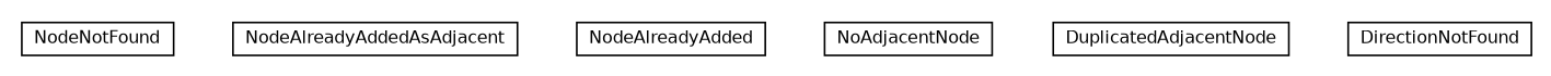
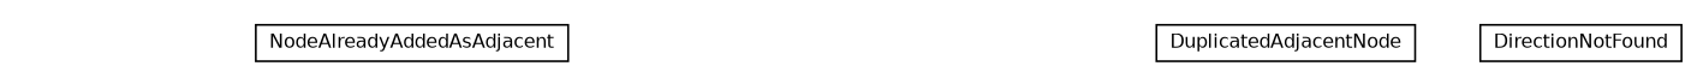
  digraph {
    nodesep=0.25
    ranksep=0.5
    fontname="DejaVu Sans"
    node [fontcolor=black fontname="DejaVu Sans" fontsize=10.0 shape=plaintext]
-   n1 [label=<<table title="com.id.droneapi.mock.exception.NodeNotFound" border="0" cellborder="1" cellspacing="0" cellpadding="2" port="p" href="./NodeNotFound.html"> 		<tr><td><table border="0" cellspacing="0" cellpadding="1"> <tr><td align="center" balign="center"> NodeNotFound </td></tr> 		</table></td></tr> 		</table>>]
    n2 [label=<<table title="com.id.droneapi.mock.exception.NodeAlreadyAddedAsAdjacent" border="0" cellborder="1" cellspacing="0" cellpadding="2" port="p" href="./NodeAlreadyAddedAsAdjacent.html"> 		<tr><td><table border="0" cellspacing="0" cellpadding="1"> <tr><td align="center" balign="center"> NodeAlreadyAddedAsAdjacent </td></tr> 		</table></td></tr> 		</table>>]
-   n3 [label=<<table title="com.id.droneapi.mock.exception.NodeAlreadyAdded" border="0" cellborder="1" cellspacing="0" cellpadding="2" port="p" href="./NodeAlreadyAdded.html"> 		<tr><td><table border="0" cellspacing="0" cellpadding="1"> <tr><td align="center" balign="center"> NodeAlreadyAdded </td></tr> 		</table></td></tr> 		</table>>]
-   n4 [label=<<table title="com.id.droneapi.mock.exception.NoAdjacentNode" border="0" cellborder="1" cellspacing="0" cellpadding="2" port="p" href="./NoAdjacentNode.html"> 		<tr><td><table border="0" cellspacing="0" cellpadding="1"> <tr><td align="center" balign="center"> NoAdjacentNode </td></tr> 		</table></td></tr> 		</table>>]
    n5 [label=<<table title="com.id.droneapi.mock.exception.DuplicatedAdjacentNode" border="0" cellborder="1" cellspacing="0" cellpadding="2" port="p" href="./DuplicatedAdjacentNode.html"> 		<tr><td><table border="0" cellspacing="0" cellpadding="1"> <tr><td align="center" balign="center"> DuplicatedAdjacentNode </td></tr> 		</table></td></tr> 		</table>>]
    n6 [label=<<table title="com.id.droneapi.mock.exception.DirectionNotFound" border="0" cellborder="1" cellspacing="0" cellpadding="2" port="p" href="./DirectionNotFound.html"> 		<tr><td><table border="0" cellspacing="0" cellpadding="1"> <tr><td align="center" balign="center"> DirectionNotFound </td></tr> 		</table></td></tr> 		</table>>]
  }
